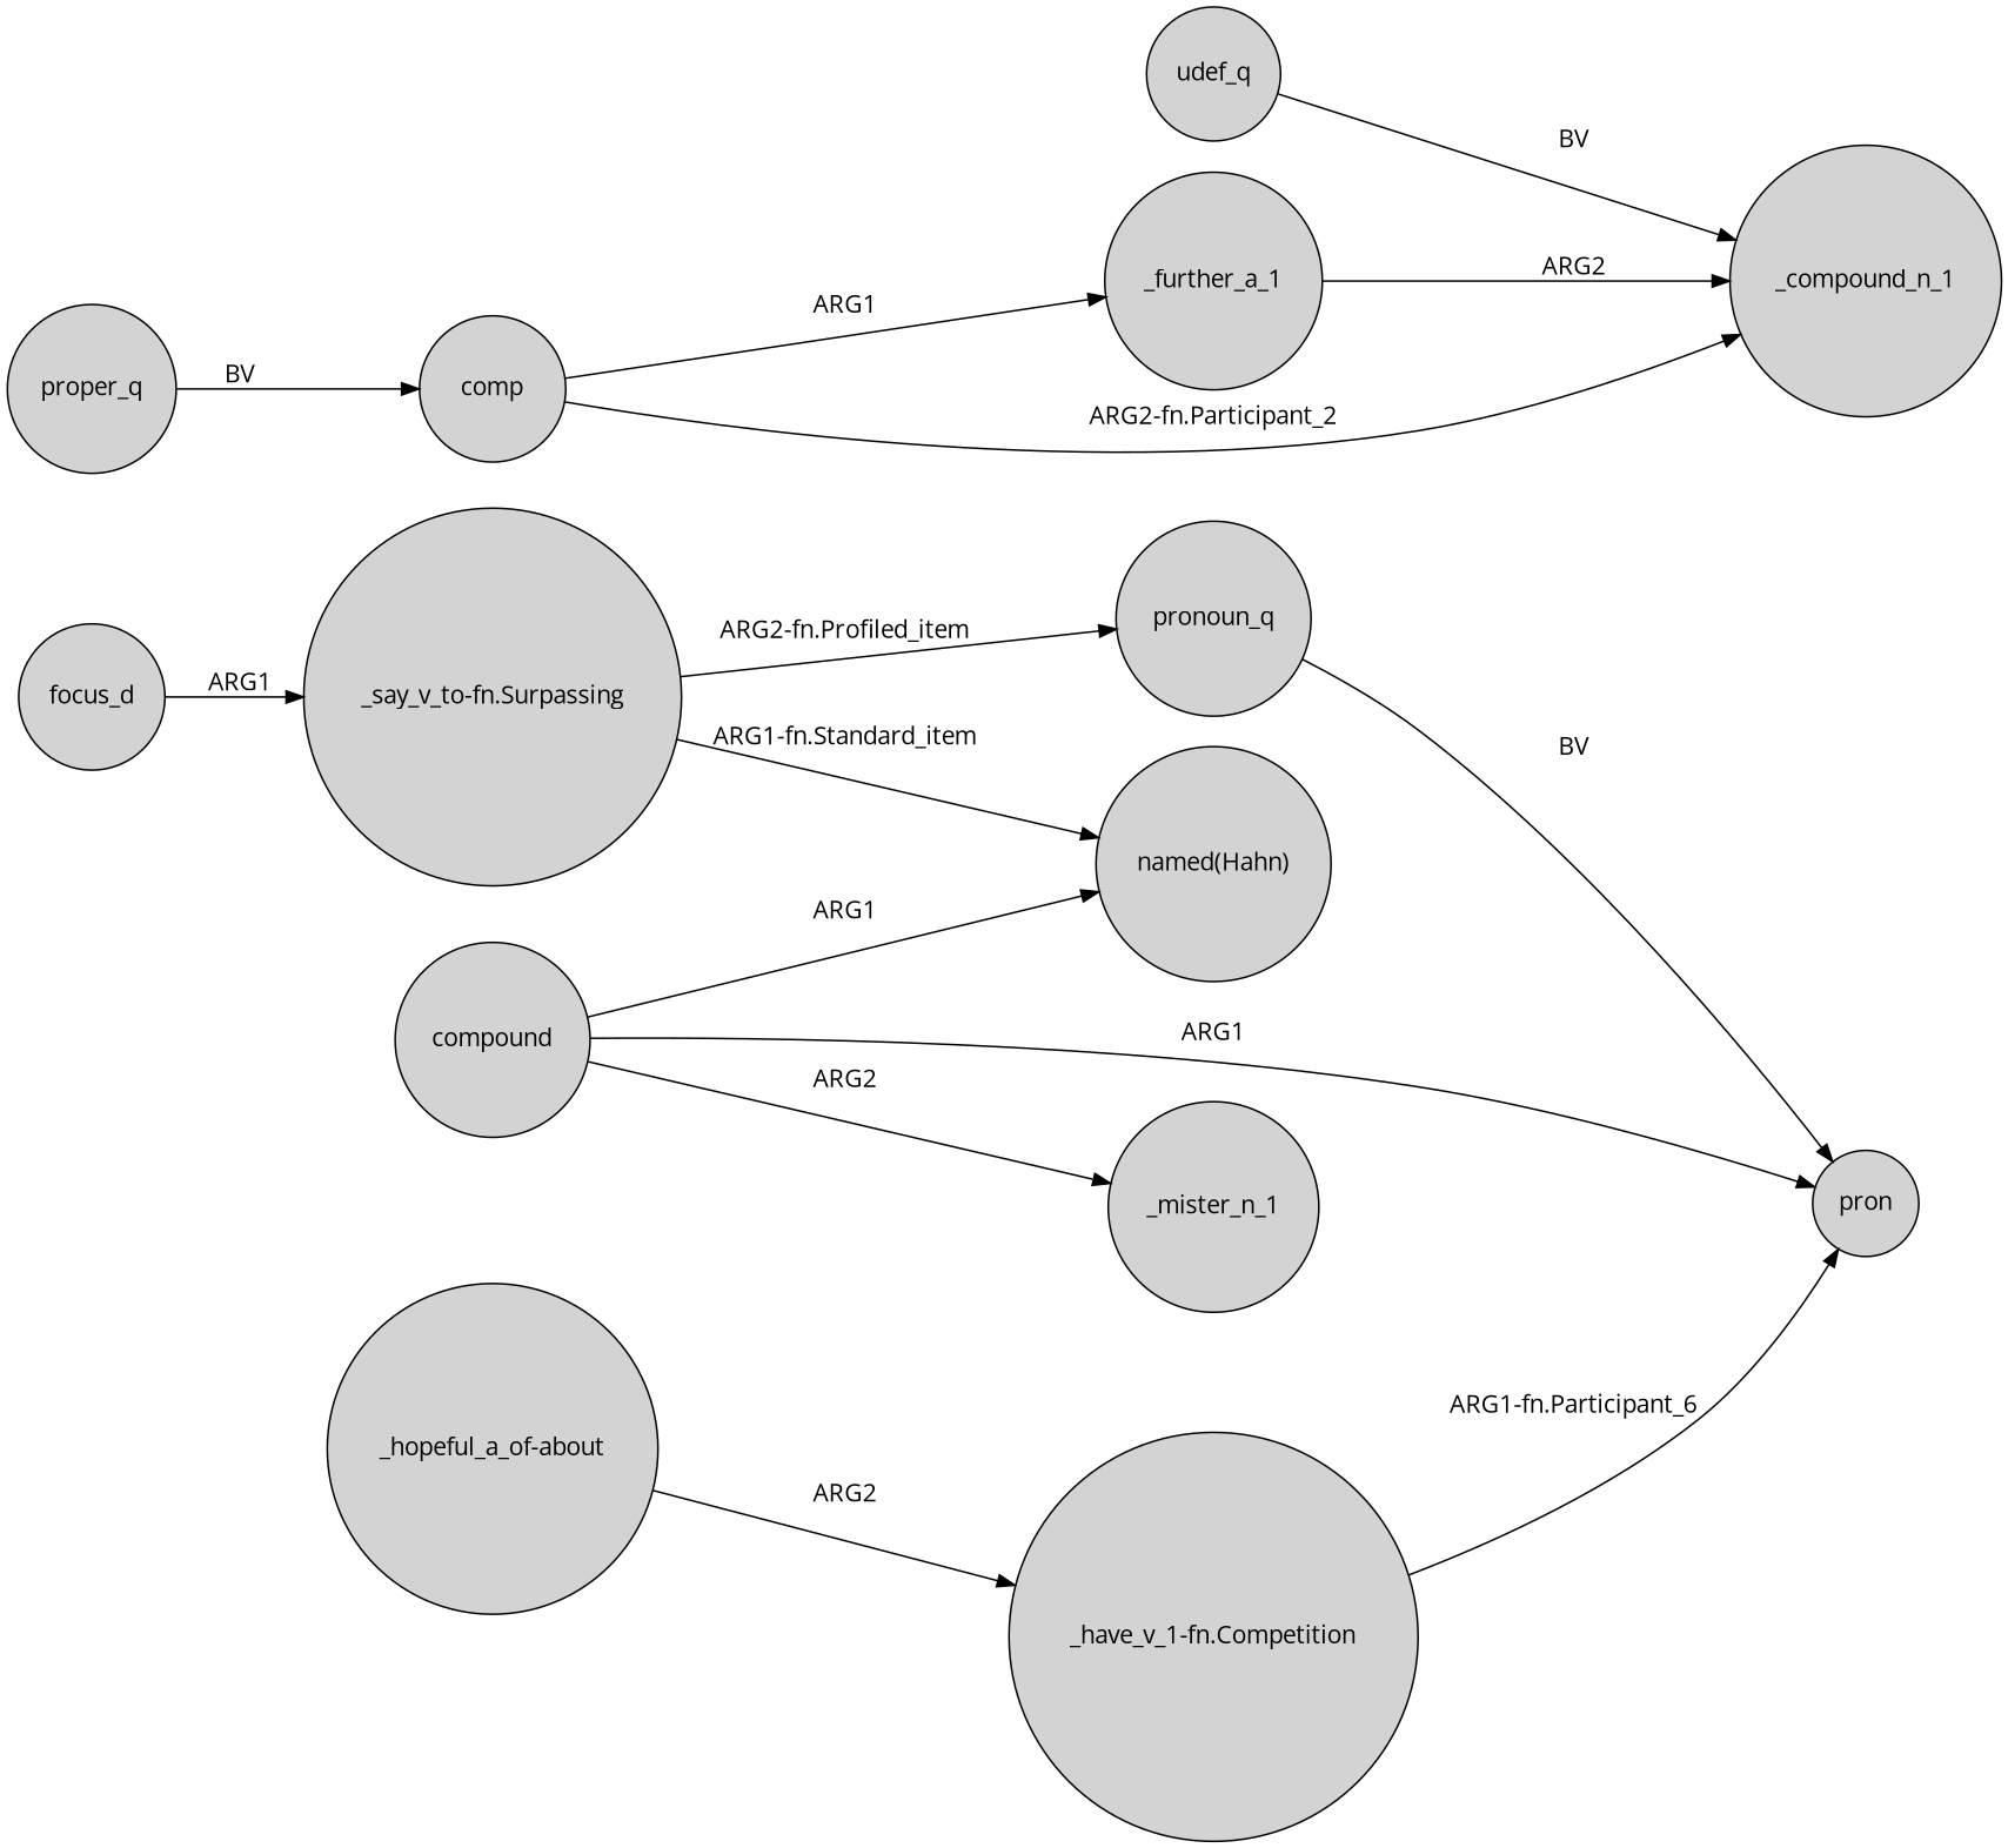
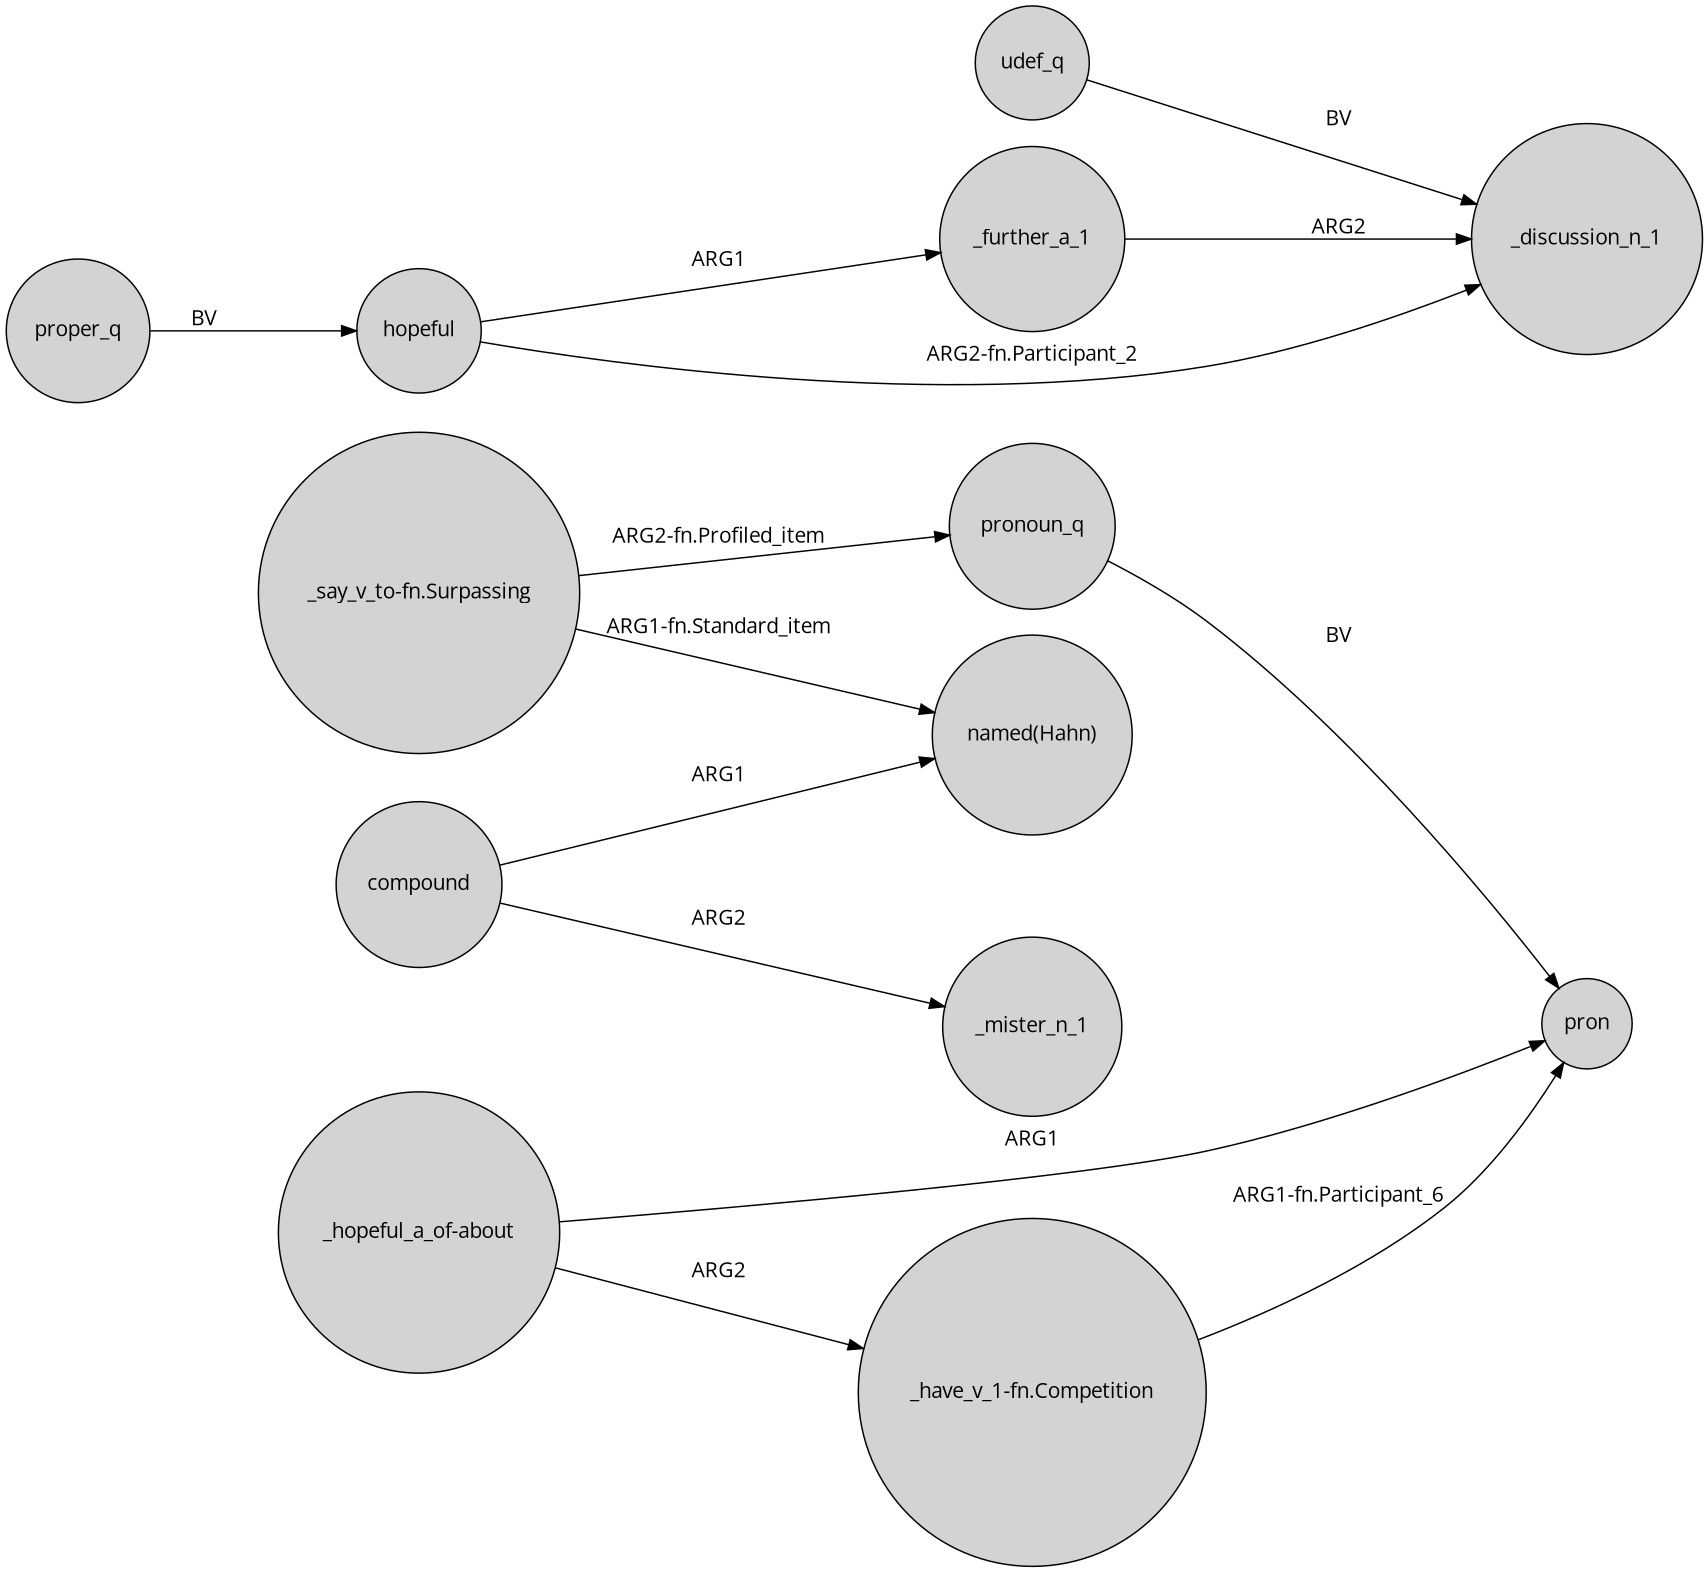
  digraph {
    fontname="Open Sans"
    rankdir=LR
    node [fontname="Open Sans" shape=circle style=filled]
    edge [fontname="Open Sans"]
-   focus_d
    "_say_v_to-fn.Surpassing"
    "named(Hahn)"
    pronoun_q
    "_hopeful_a_of-about"
    pron
    "_have_v_1-fn.Competition"
-   comp
+   comp [label=hopeful]
    _further_a_1
-   _discussion_n_1 [label=_compound_n_1]
+   _discussion_n_1
    compound
    _mister_n_1
    proper_q
    udef_q
-   focus_d -> "_say_v_to-fn.Surpassing" [label=ARG1]
    "_say_v_to-fn.Surpassing" -> "named(Hahn)" [label="ARG1-fn.Standard_item"]
    "_say_v_to-fn.Surpassing" -> pronoun_q [label="ARG2-fn.Profiled_item"]
    pronoun_q -> pron [label=BV]
-   compound -> pron [label=ARG1]
+   "_hopeful_a_of-about" -> pron [label=ARG1]
    "_hopeful_a_of-about" -> "_have_v_1-fn.Competition" [label=ARG2]
    "_have_v_1-fn.Competition" -> pron [label="ARG1-fn.Participant_6"]
    comp -> _further_a_1 [label=ARG1]
    comp -> _discussion_n_1 [label="ARG2-fn.Participant_2"]
    _further_a_1 -> _discussion_n_1 [label=ARG2]
    compound -> "named(Hahn)" [label=ARG1]
    compound -> _mister_n_1 [label=ARG2]
    proper_q -> comp [label=BV]
    udef_q -> _discussion_n_1 [label=BV]
  }
